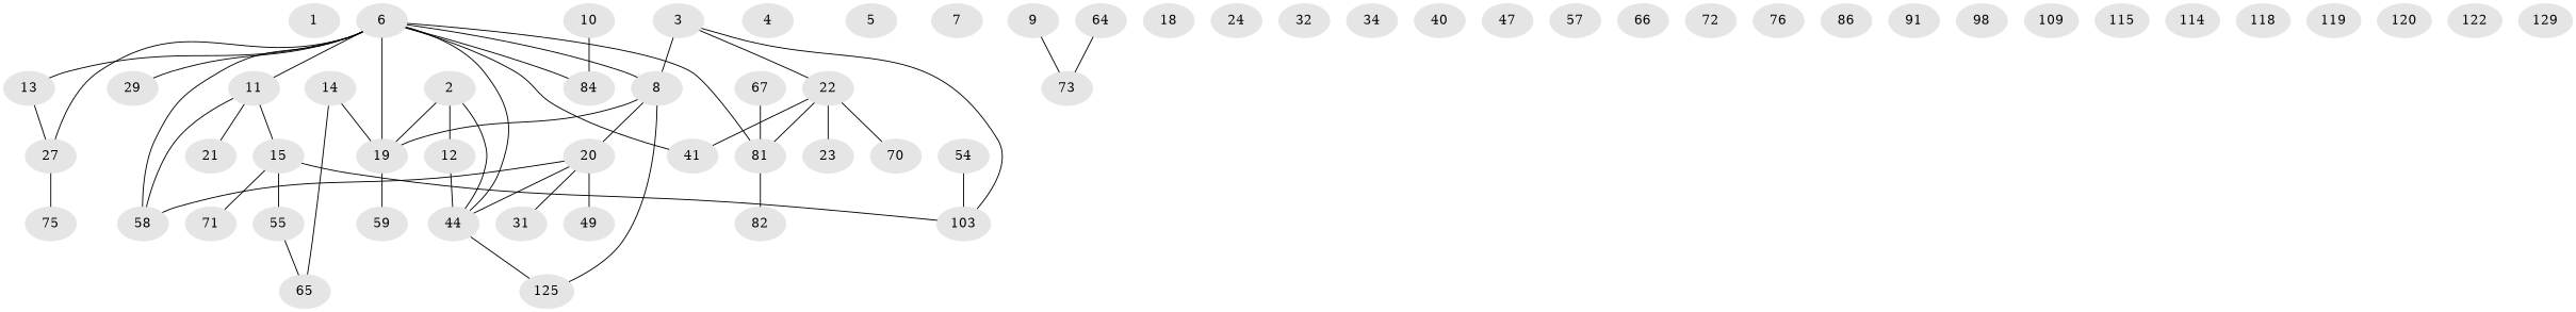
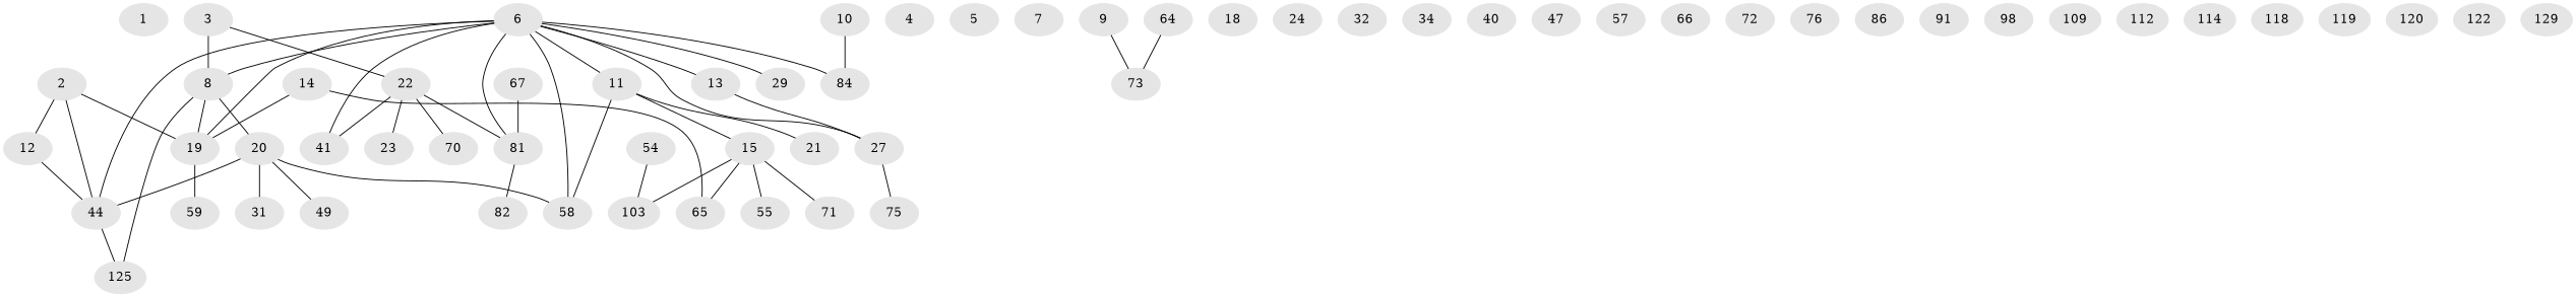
  graph {
    node [color=gray90 style=filled]
    1
    12 [super="+56+46+96"]
    44 [super="+79+113"]
    2
    19 [super="+90+62"]
    59
    125
    3 [super="+74"]
    8 [super="+60+35+87"]
    22 [super="+77"]
    103 [super="+111"]
    20 [super="+26+78+36"]
    41 [super="+61"]
    81 [super="+85"]
    23
    70
    4
    5 [super="+97"]
    6 [super="+30+16"]
    11 [super="+25+53"]
    13
    27 [super="+45"]
    29 [super="+48+52"]
    58 [super="+94"]
    84 [super="+108"]
    15 [super="+17+42+28"]
    21 [super="+37"]
    75
    82
    7 [super="+95+127"]
    31
    49
    9
    73
    10 [super="+50+121"]
    65
    55
    71
    14
    18 [super="+124"]
    24 [super="+38"]
    32 [super="+116+80"]
    34 [super="+69"]
    40
    47
    54
    57
    64
    66
    67
    72
    76
    86
    91
    98
    109
-   112 [label=115]
+   112
    114
    118
    119
    120
    122
    129
    12 -- 44
    44 -- 125
    2 -- 12
    2 -- 44
    2 -- 19
    19 -- 59
    3 -- 8 [weight=2]
    3 -- 22
-   3 -- 103
    8 -- 19
    8 -- 125
    8 -- 20
    22 -- 41
    22 -- 81
    22 -- 23
    22 -- 70
    20 -- 44
    20 -- 58
    20 -- 31
    20 -- 49
    81 -- 82
    6 -- 44
    6 -- 19 [weight=2]
    6 -- 8
    6 -- 41
    6 -- 81
    6 -- 11
    6 -- 13
    6 -- 27
    6 -- 29
    6 -- 58
    6 -- 84
    11 -- 58
    11 -- 15
    11 -- 21
    13 -- 27
    27 -- 75
    15 -- 103
-   55 -- 65
+   15 -- 65
    15 -- 55
    15 -- 71
    9 -- 73
    10 -- 84
    14 -- 19
    14 -- 65
    54 -- 103
    64 -- 73
    67 -- 81
  }
